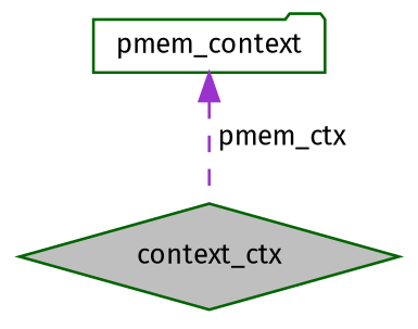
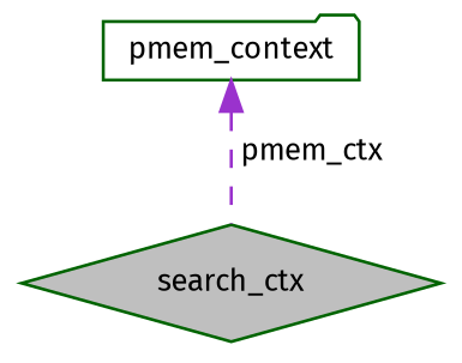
  digraph {
    fontname="Fira Sans"
    node [color=darkgreen fontname="Fira Sans" fontsize=10 style=filled]
-   n1 [fillcolor=grey75 fontcolor=black height=0.2 label=context_ctx shape=diamond width=0.4]
+   n1 [fillcolor=grey75 fontcolor=black height=0.2 label=search_ctx shape=diamond width=0.4]
    n2 [fillcolor=white height=0.2 label=pmem_context shape=folder width=0.4]
    n2 -> n1 [color=darkorchid3 dir=back fontname="Fira Sans" fontsize=10 label=" pmem_ctx" labelfontname=Helvetica labelfontsize=10 style=dashed]
  }
